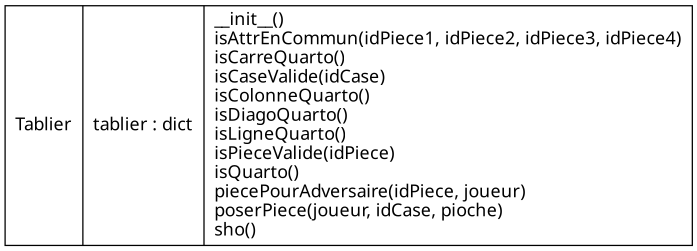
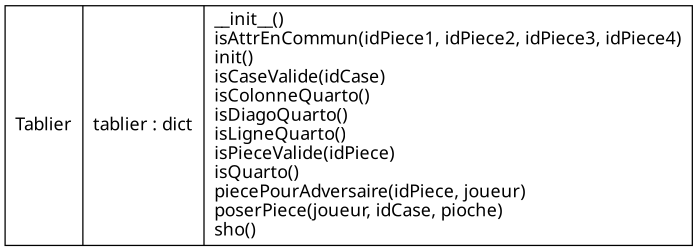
  digraph {
    rankdir=LR
    fontname="Noto Sans"
-   n1 [label="{Tablier|tablier : dict\l|__init__()\lisAttrEnCommun(idPiece1, idPiece2, idPiece3, idPiece4)\lisCarreQuarto()\lisCaseValide(idCase)\lisColonneQuarto()\lisDiagoQuarto()\lisLigneQuarto()\lisPieceValide(idPiece)\lisQuarto()\lpiecePourAdversaire(idPiece, joueur)\lposerPiece(joueur, idCase, pioche)\lsho()\l}" shape=record fontname="Noto Sans"]
+   n1 [label="{Tablier|tablier : dict\l|__init__()\lisAttrEnCommun(idPiece1, idPiece2, idPiece3, idPiece4)\linit()\lisCaseValide(idCase)\lisColonneQuarto()\lisDiagoQuarto()\lisLigneQuarto()\lisPieceValide(idPiece)\lisQuarto()\lpiecePourAdversaire(idPiece, joueur)\lposerPiece(joueur, idCase, pioche)\lsho()\l}" shape=record fontname="Noto Sans"]
  }
